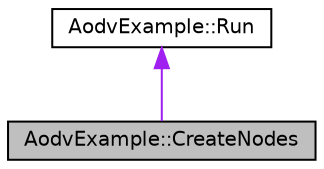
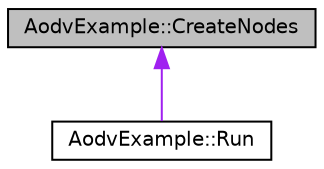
  digraph {
    rankdir=TB
    node [color=black fontname=Helvetica fontsize=10 shape=record style=filled]
    n1 [fillcolor=grey75 fontcolor=black height=0.2 label="AodvExample::CreateNodes" width=0.4]
    n2 [fillcolor=white height=0.2 label="AodvExample::Run" width=0.4]
-   n2 -> n1 [color=purple dir=back fontname=Helvetica fontsize=10 labelfontname=Helvetica labelfontsize=10 style=solid]
+   n1 -> n2 [color=purple dir=back fontname=Helvetica fontsize=10 labelfontname=Helvetica labelfontsize=10 style=solid]
  }
